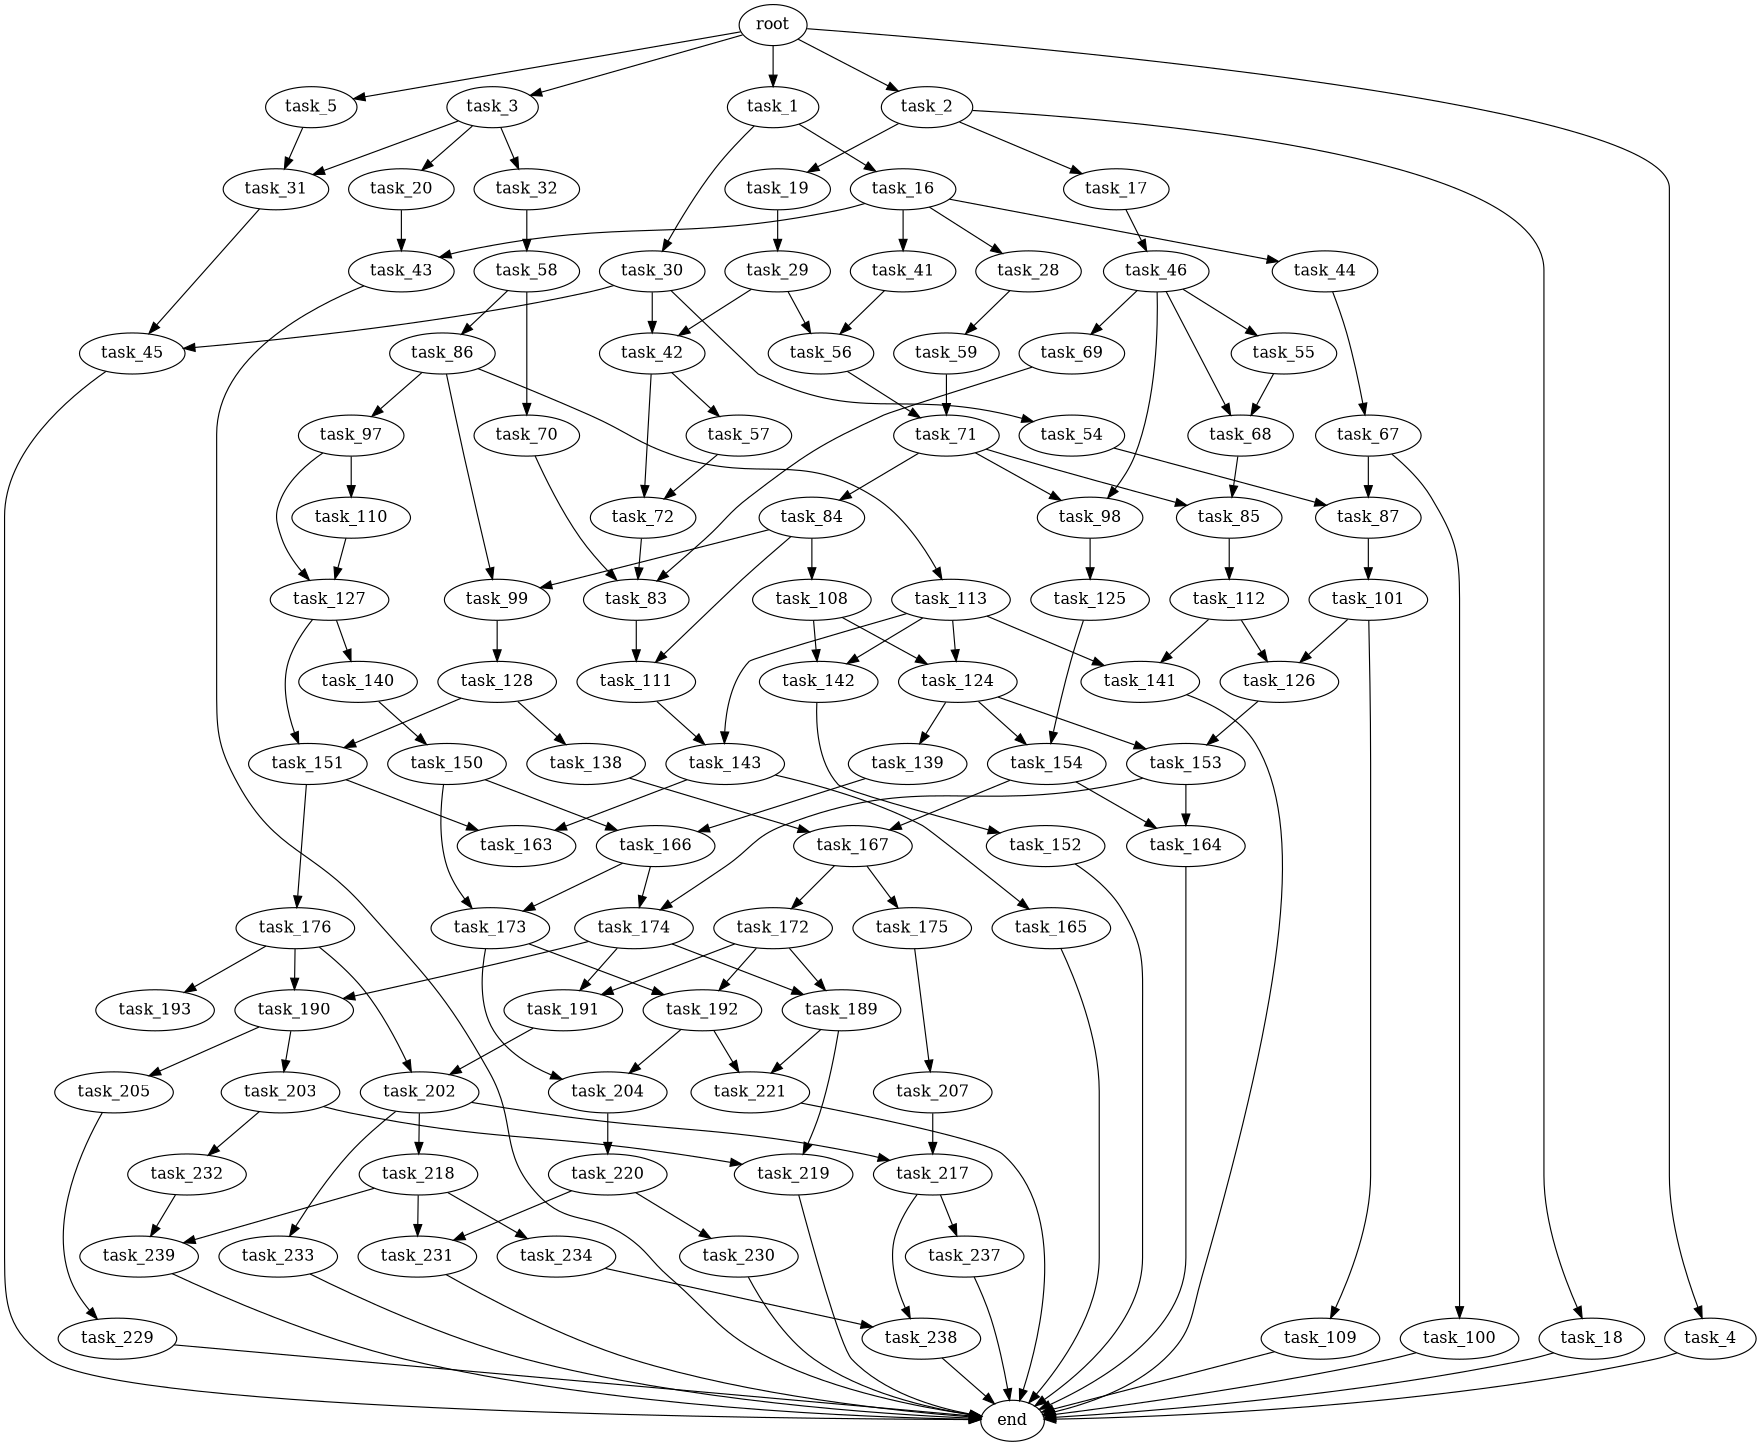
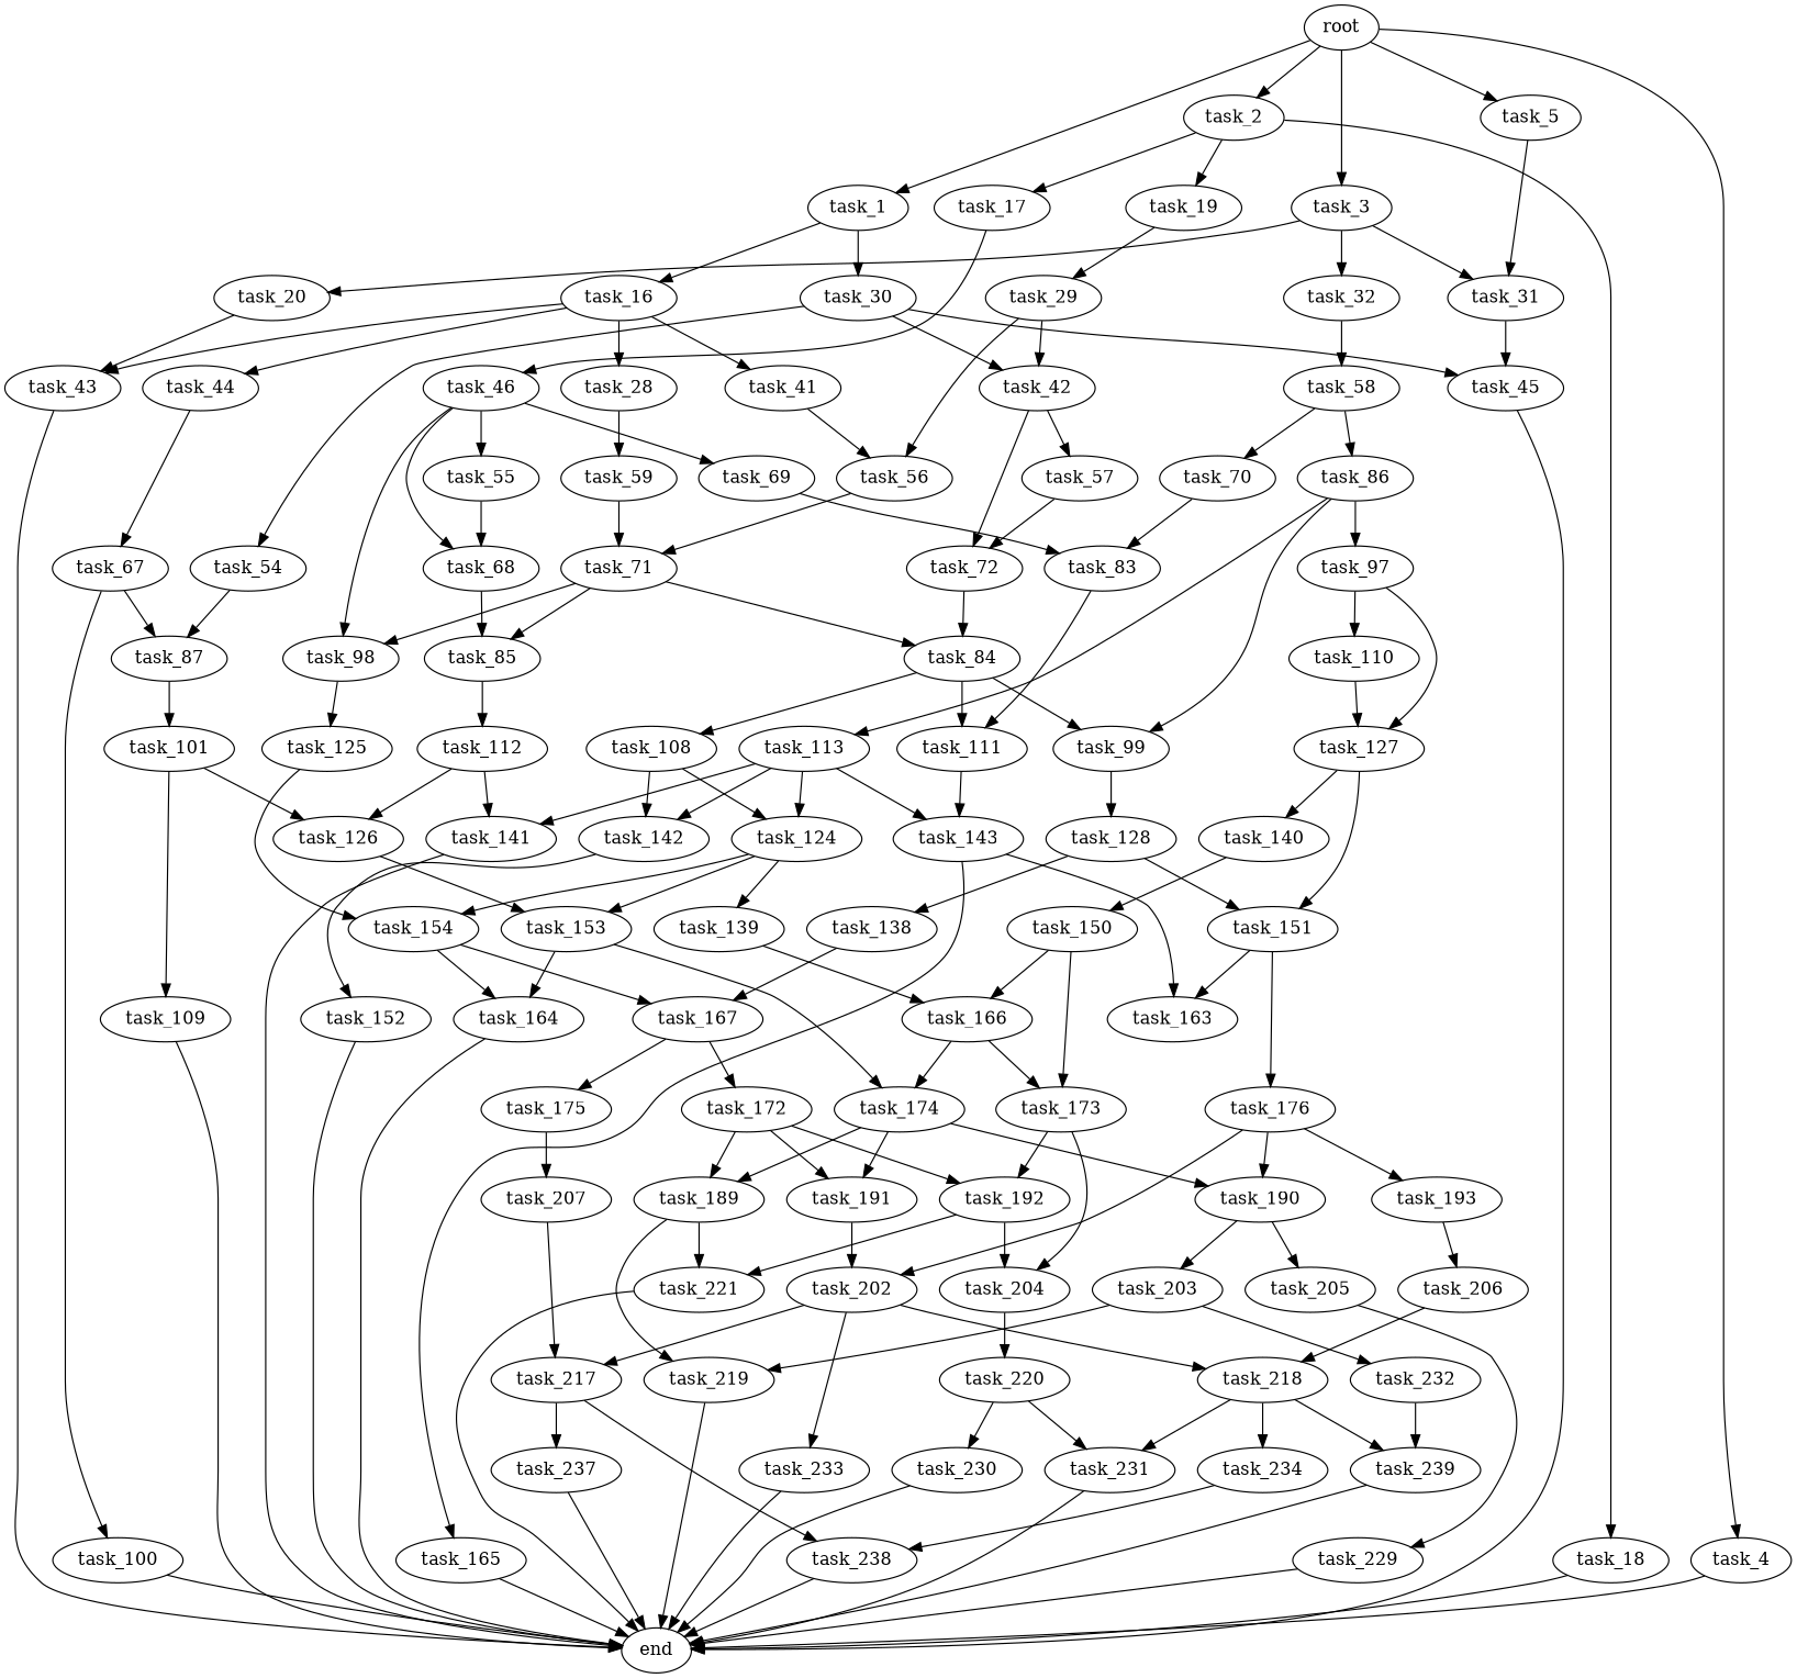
  digraph {
    root
    task_1
    task_2
    task_3
    task_4
    task_5
    task_16
    task_30
    task_17
    task_18
    task_19
    task_20
    task_31
    task_32
    end
    task_28
    task_41
    task_43
    task_44
    task_42
    task_45
    task_54
    task_46
    task_29
    task_58
    task_59
    task_56
    task_67
    task_57
    task_72
    task_87
    task_55
    task_68
    task_69
    task_98
    task_70
    task_86
    task_71
    task_100
    task_85
    task_83
    task_84
    task_101
    task_99
    task_97
    task_113
    task_111
    task_108
    task_112
    task_125
    task_126
    task_109
    task_128
    task_110
    task_127
    task_143
    task_124
    task_142
    task_141
    task_154
    task_163
    task_165
    task_151
    task_138
    task_153
    task_139
    task_152
    task_140
    task_150
    task_176
    task_164
    task_167
    task_174
    task_166
    task_173
    task_190
    task_189
    task_191
    task_172
    task_175
    task_193
    task_202
    task_192
    task_207
    task_204
    task_221
    task_220
    task_203
    task_205
+   task_206
    task_217
    task_218
    task_233
    task_219
    task_231
    task_230
    task_232
    task_229
    task_237
    task_238
    task_234
    task_239
    root -> task_1
    root -> task_2
    root -> task_3
    root -> task_4
    root -> task_5
    task_1 -> task_16
    task_1 -> task_30
    task_2 -> task_17
    task_2 -> task_18
    task_2 -> task_19
    task_3 -> task_20
    task_3 -> task_31
    task_3 -> task_32
    task_4 -> end
    task_5 -> task_31
    task_16 -> task_28
    task_16 -> task_41
    task_16 -> task_43
    task_16 -> task_44
    task_30 -> task_42
    task_30 -> task_45
    task_30 -> task_54
    task_17 -> task_46
    task_18 -> end
    task_19 -> task_29
    task_20 -> task_43
    task_31 -> task_45
    task_32 -> task_58
    task_28 -> task_59
    task_41 -> task_56
    task_43 -> end
    task_44 -> task_67
    task_42 -> task_57
    task_42 -> task_72
    task_45 -> end
    task_54 -> task_87
    task_46 -> task_55
    task_46 -> task_68
    task_46 -> task_69
    task_46 -> task_98
    task_29 -> task_42
    task_29 -> task_56
    task_58 -> task_70
    task_58 -> task_86
    task_59 -> task_71
    task_56 -> task_71
    task_67 -> task_87
    task_67 -> task_100
    task_57 -> task_72
-   task_72 -> task_83
+   task_72 -> task_84
    task_87 -> task_101
    task_55 -> task_68
    task_68 -> task_85
    task_69 -> task_83
    task_98 -> task_125
    task_70 -> task_83
    task_86 -> task_99
    task_86 -> task_97
    task_86 -> task_113
    task_71 -> task_98
    task_71 -> task_85
    task_71 -> task_84
    task_100 -> end
    task_85 -> task_112
    task_83 -> task_111
    task_84 -> task_99
    task_84 -> task_111
    task_84 -> task_108
    task_101 -> task_126
    task_101 -> task_109
    task_99 -> task_128
    task_97 -> task_110
    task_97 -> task_127
    task_113 -> task_143
    task_113 -> task_124
    task_113 -> task_142
    task_113 -> task_141
    task_111 -> task_143
    task_108 -> task_124
    task_108 -> task_142
    task_112 -> task_126
    task_112 -> task_141
    task_125 -> task_154
    task_126 -> task_153
    task_109 -> end
    task_128 -> task_151
    task_128 -> task_138
    task_110 -> task_127
    task_127 -> task_151
    task_127 -> task_140
    task_143 -> task_163
    task_143 -> task_165
    task_124 -> task_154
    task_124 -> task_153
    task_124 -> task_139
    task_142 -> task_152
    task_141 -> end
    task_154 -> task_164
    task_154 -> task_167
    task_165 -> end
    task_151 -> task_163
    task_151 -> task_176
    task_138 -> task_167
    task_153 -> task_164
    task_153 -> task_174
    task_139 -> task_166
    task_152 -> end
    task_140 -> task_150
    task_150 -> task_166
    task_150 -> task_173
    task_176 -> task_190
    task_176 -> task_193
    task_176 -> task_202
    task_164 -> end
    task_167 -> task_172
    task_167 -> task_175
    task_174 -> task_190
    task_174 -> task_189
    task_174 -> task_191
    task_166 -> task_174
    task_166 -> task_173
    task_173 -> task_192
    task_173 -> task_204
    task_190 -> task_203
    task_190 -> task_205
    task_189 -> task_221
    task_189 -> task_219
    task_191 -> task_202
    task_172 -> task_189
    task_172 -> task_191
    task_172 -> task_192
    task_175 -> task_207
+   task_193 -> task_206
    task_202 -> task_217
    task_202 -> task_218
    task_202 -> task_233
    task_192 -> task_204
    task_192 -> task_221
    task_207 -> task_217
    task_204 -> task_220
    task_221 -> end
    task_220 -> task_231
    task_220 -> task_230
    task_203 -> task_219
    task_203 -> task_232
    task_205 -> task_229
+   task_206 -> task_218
    task_217 -> task_237
    task_217 -> task_238
    task_218 -> task_231
    task_218 -> task_234
    task_218 -> task_239
    task_233 -> end
    task_219 -> end
    task_231 -> end
    task_230 -> end
    task_232 -> task_239
    task_229 -> end
    task_237 -> end
    task_238 -> end
    task_234 -> task_238
    task_239 -> end
  }
